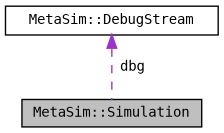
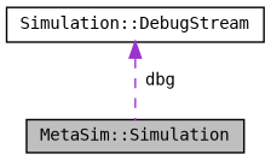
  digraph {
    fontname="DejaVu Sans Mono"
    node [color=black fontname="DejaVu Sans Mono" fontsize=10 shape=record style=filled]
    n1 [fillcolor=grey75 fontcolor=black height=0.2 label="MetaSim::Simulation" width=0.4]
-   n2 [fillcolor=white height=0.2 label="MetaSim::DebugStream" width=0.4]
+   n2 [fillcolor=white height=0.2 label="Simulation::DebugStream" width=0.4]
    n2 -> n1 [color=darkorchid3 dir=back fontname="DejaVu Sans Mono" fontsize=10 label=" dbg" labelfontname=Helvetica labelfontsize=10 style=dashed]
  }
